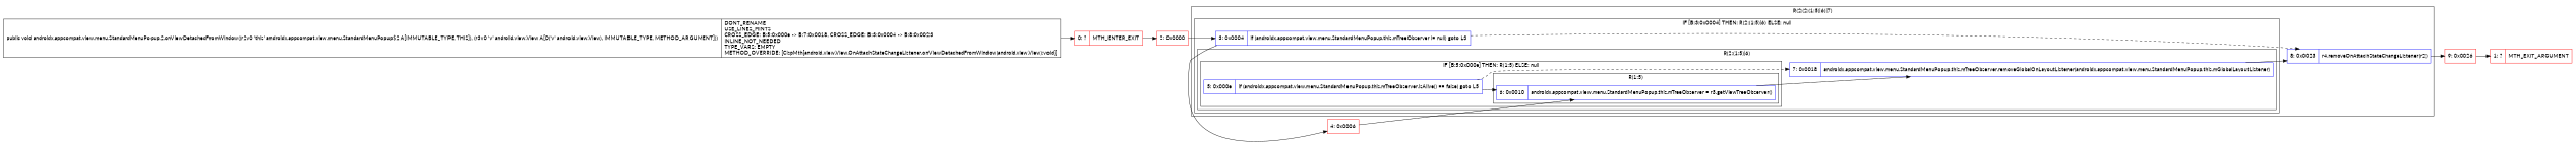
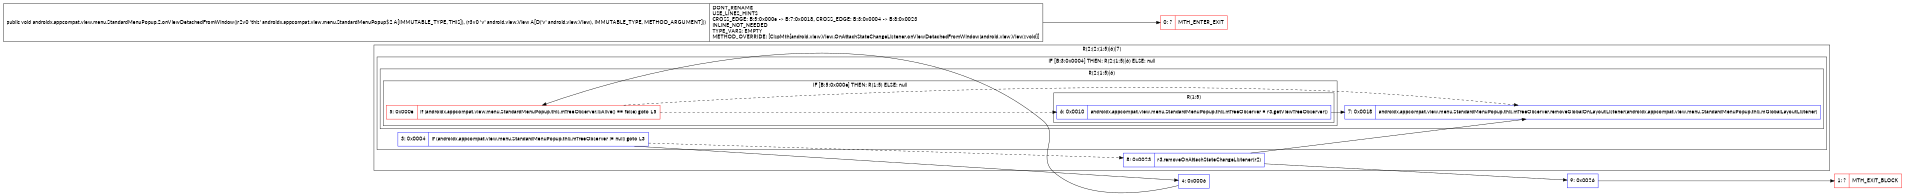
  digraph {
    fontname=Lato
    rankdir=LR
    node [color=blue fontname=Lato shape=record]
    edge [fontname=Lato]
    n1 [label="{6\:\ 0x0010|androidx.appcompat.view.menu.StandardMenuPopup.this.mTreeObserver = r3.getViewTreeObserver()\l}"]
-   n2 [label="{5\:\ 0x000e|if (androidx.appcompat.view.menu.StandardMenuPopup.this.mTreeObserver.isAlive() == false) goto L5\l}"]
+   n2 [color=red label="{5\:\ 0x000e|if (androidx.appcompat.view.menu.StandardMenuPopup.this.mTreeObserver.isAlive() == false) goto L5\l}"]
    n3 [label="{7\:\ 0x0018|androidx.appcompat.view.menu.StandardMenuPopup.this.mTreeObserver.removeGlobalOnLayoutListener(androidx.appcompat.view.menu.StandardMenuPopup.this.mGlobalLayoutListener)\l}"]
    n4 [label="{3\:\ 0x0004|if (androidx.appcompat.view.menu.StandardMenuPopup.this.mTreeObserver != null) goto L3\l}"]
-   n5 [label="{8\:\ 0x0023|r4.removeOnAttachStateChangeListener(r2)\l}"]
-   n6 [color=red label="{4\:\ 0x0006}"]
-   n7 [color=red label="{9\:\ 0x0026}"]
-   n8 [color=red label="{1\:\ ?|MTH_EXIT_ARGUMENT\l}"]
+   n5 [label="{8\:\ 0x0023|r3.removeOnAttachStateChangeListener(r2)\l}"]
+   n6 [label="{4\:\ 0x0006}"]
+   n7 [label="{9\:\ 0x0026}"]
+   n8 [color=red label="{1\:\ ?|MTH_EXIT_BLOCK\l}"]
    n9 [color=red label="{0\:\ ?|MTH_ENTER_EXIT\l}"]
-   n10 [color=red label="{2\:\ 0x0000}"]
    n11 [label="{public void androidx.appcompat.view.menu.StandardMenuPopup.2.onViewDetachedFromWindow((r2v0 'this' androidx.appcompat.view.menu.StandardMenuPopup$2 A[IMMUTABLE_TYPE, THIS]), (r3v0 'v' android.view.View A[D('v' android.view.View), IMMUTABLE_TYPE, METHOD_ARGUMENT]))  | DONT_RENAME\lUSE_LINES_HINTS\lCROSS_EDGE: B:5:0x000e \-\> B:7:0x0018, CROSS_EDGE: B:3:0x0004 \-\> B:8:0x0023\lINLINE_NOT_NEEDED\lTYPE_VARS: EMPTY\lMETHOD_OVERRIDE: [ClspMth\{android.view.View.OnAttachStateChangeListener.onViewDetachedFromWindow(android.view.View):void\}]\l}" color=""]
    subgraph cluster_1 {
      label="R(2:(2:(1:5)|6)|7)"
      n5
      subgraph cluster_2 {
        label="IF [B:3:0x0004] THEN: R(2:(1:5)|6) ELSE: null"
        n4
        subgraph cluster_3 {
          label="R(2:(1:5)|6)"
          n3
          subgraph cluster_4 {
            label="IF [B:5:0x000e] THEN: R(1:5) ELSE: null"
            n2
            subgraph cluster_5 {
              label="R(1:5)"
              n1
            }
          }
        }
      }
    }
    n1 -> n3
-   n2 -> n1
+   n2 -> n1 [style=dashed]
    n2 -> n3 [style=dashed]
-   n3 -> n5
+   n5 -> n3
    n4 -> n5 [style=dashed]
    n4 -> n6
    n5 -> n7
-   n6 -> n1
+   n6 -> n2
    n7 -> n8
-   n9 -> n10
-   n10 -> n4
    n11 -> n9
  }
